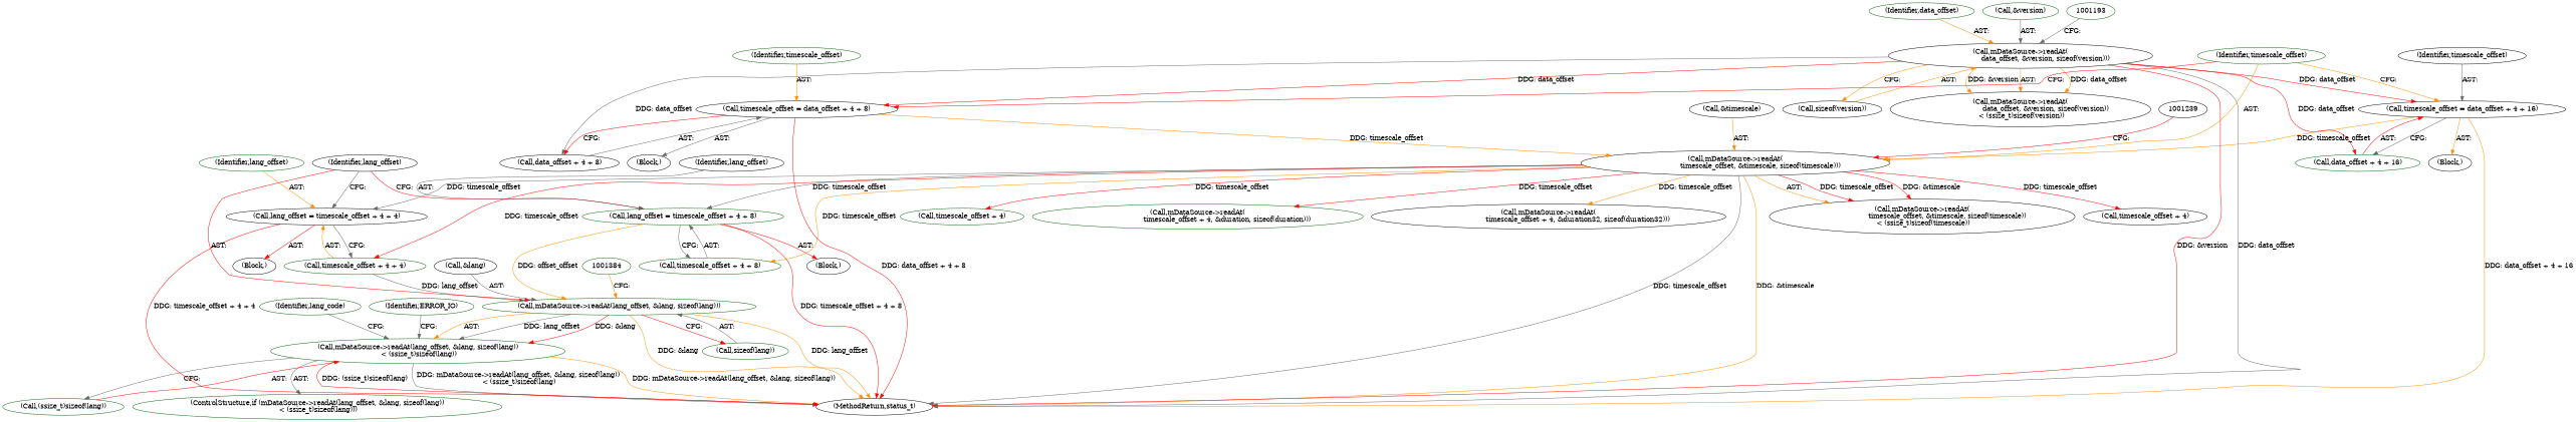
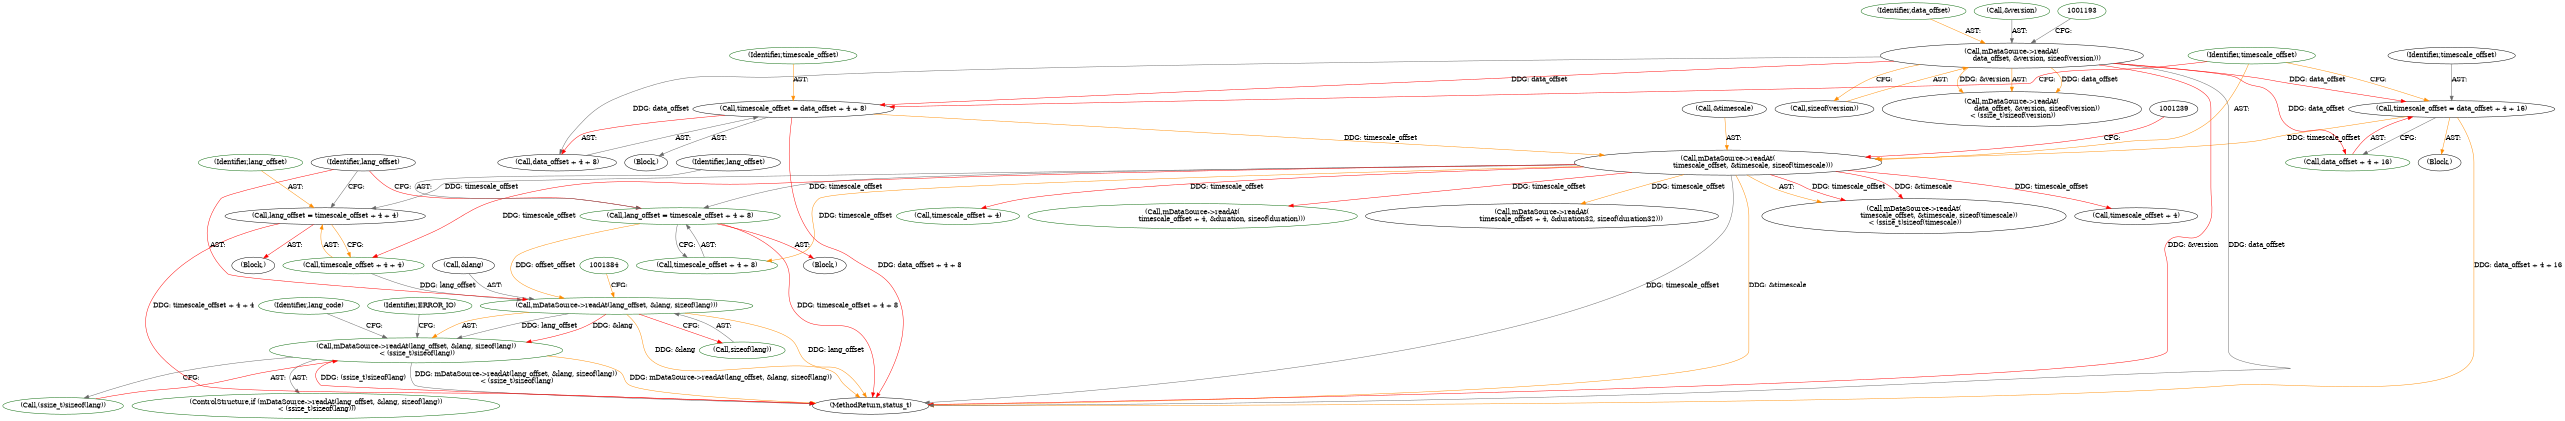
  digraph {
    node [color=black]
    edge [color=darkorange]
    n1 [color=darkgreen label="(Call,mDataSource->readAt(lang_offset, &lang, sizeof(lang)))"]
    n2 [color=darkgreen label="(Call,mDataSource->readAt(lang_offset, &lang, sizeof(lang))\n < (ssize_t)sizeof(lang))"]
    n3 [label="(MethodReturn,status_t)"]
    n4 [color=darkgreen label="(Call,sizeof(lang))"]
    n5 [color=darkgreen label="(Call,(ssize_t)sizeof(lang))"]
    n6 [color=darkgreen label="(ControlStructure,if (mDataSource->readAt(lang_offset, &lang, sizeof(lang))\n < (ssize_t)sizeof(lang)))"]
    n7 [color=darkgreen label="(Call,lang_offset = timescale_offset + 4 + 8)"]
    n8 [label="(Block,)"]
    n9 [color=darkgreen label="(Call,timescale_offset + 4 + 8)"]
    n10 [label="(Call,mDataSource->readAt(\n                        timescale_offset, &timescale, sizeof(timescale)))"]
    n11 [label="(Call,lang_offset = timescale_offset + 4 + 4)"]
    n12 [label="(Call,mDataSource->readAt(\n                        timescale_offset, &timescale, sizeof(timescale))\n < (ssize_t)sizeof(timescale))"]
    n13 [label="(Call,timescale_offset + 4)"]
    n14 [color=darkgreen label="(Call,timescale_offset + 4 + 4)"]
    n15 [color=darkgreen label="(Call,timescale_offset + 4)"]
    n16 [color=darkgreen label="(Call,mDataSource->readAt(\n                            timescale_offset + 4, &duration, sizeof(duration)))"]
    n17 [label="(Call,mDataSource->readAt(\n                            timescale_offset + 4, &duration32, sizeof(duration32)))"]
    n18 [label="(Block,)"]
    n19 [label="(Call,timescale_offset = data_offset + 4 + 16)"]
    n20 [color=darkgreen label="(Call,data_offset + 4 + 16)"]
    n21 [label="(Block,)"]
    n22 [label="(Call,mDataSource->readAt(\n                        data_offset, &version, sizeof(version)))"]
    n23 [label="(Call,timescale_offset = data_offset + 4 + 8)"]
    n24 [label="(Call,data_offset + 4 + 8)"]
    n25 [label="(Call,sizeof(version))"]
    n26 [label="(Call,mDataSource->readAt(\n                        data_offset, &version, sizeof(version))\n < (ssize_t)sizeof(version))"]
    n27 [label="(Block,)"]
    n28 [label="(Call,&timescale)"]
    n29 [color=darkgreen label="(Identifier,lang_code)"]
    n30 [label="(Identifier,lang_offset)"]
    n31 [color=darkgreen label="(Identifier,data_offset)"]
    n32 [color=darkgreen label="(Call,&version)"]
    n33 [label="(Identifier,timescale_offset)"]
    n34 [color=darkgreen label="(Identifier,timescale_offset)"]
    n35 [label="(Identifier,lang_offset)"]
    n36 [color=darkgreen label="(Identifier,lang_offset)"]
    n37 [color=darkgreen label="(Identifier,timescale_offset)"]
    n38 [color=darkgreen label="(Identifier,ERROR_IO)"]
    n39 [label="(Call,&lang)"]
    1001384 [color=darkgreen]
    1001239
    1001193 [color=darkgreen]
    n1 -> n2 [label="AST: "]
    n1 -> n2 [color=gray40 label="DDG: lang_offset"]
    n1 -> n2 [color=red label="DDG: &lang"]
    n1 -> n3 [label="DDG: lang_offset"]
    n1 -> n3 [label="DDG: &lang"]
    n1 -> n4 [color=red label="CFG: "]
    n2 -> n3 [label="DDG: mDataSource->readAt(lang_offset, &lang, sizeof(lang))"]
    n2 -> n3 [color=red label="DDG: (ssize_t)sizeof(lang)"]
    n2 -> n3 [color=gray40 label="DDG: mDataSource->readAt(lang_offset, &lang, sizeof(lang))\n < (ssize_t)sizeof(lang)"]
    n2 -> n5 [color=gray40 label="CFG: "]
    n2 -> n6 [color=gray40 label="AST: "]
    n4 -> n1 [color=gray40 label="AST: "]
    n5 -> n2 [color=red label="AST: "]
    n7 -> n1 [label="DDG: offset_offset"]
    n7 -> n3 [color=red label="DDG: timescale_offset + 4 + 8"]
    n7 -> n8 [color=red label="AST: "]
    n7 -> n9 [color=gray40 label="CFG: "]
    n9 -> n7 [color=gray40 label="AST: "]
    n10 -> n3 [color=gray40 label="DDG: timescale_offset"]
    n10 -> n3 [label="DDG: &timescale"]
    n10 -> n7 [color=gray40 label="DDG: timescale_offset"]
    n10 -> n9 [label="DDG: timescale_offset"]
    n10 -> n11 [color=gray40 label="DDG: timescale_offset"]
    n10 -> n12 [label="AST: "]
    n10 -> n12 [color=red label="DDG: timescale_offset"]
    n10 -> n12 [color=red label="DDG: &timescale"]
    n10 -> n13 [color=red label="DDG: timescale_offset"]
    n10 -> n14 [color=red label="DDG: timescale_offset"]
    n10 -> n15 [color=red label="DDG: timescale_offset"]
    n10 -> n16 [color=red label="DDG: timescale_offset"]
    n10 -> n17 [label="DDG: timescale_offset"]
    n11 -> n3 [color=red label="DDG: timescale_offset + 4 + 4"]
-   n11 -> n14 [color=gray40 label="CFG: "]
+   n11 -> n14 [label="CFG: "]
    n11 -> n18 [color=red label="AST: "]
    n14 -> n1 [color=gray40 label="DDG: lang_offset"]
    n14 -> n11 [label="AST: "]
    n19 -> n3 [label="DDG: data_offset + 4 + 16"]
    n19 -> n10 [label="DDG: timescale_offset"]
    n19 -> n20 [color=gray40 label="CFG: "]
    n19 -> n21 [label="AST: "]
    n20 -> n19 [color=red label="AST: "]
    n22 -> n3 [color=red label="DDG: &version"]
    n22 -> n3 [color=gray40 label="DDG: data_offset"]
    n22 -> n19 [color=red label="DDG: data_offset"]
    n22 -> n20 [color=red label="DDG: data_offset"]
    n22 -> n23 [color=red label="DDG: data_offset"]
    n22 -> n24 [color=gray40 label="DDG: data_offset"]
    n22 -> n25 [label="CFG: "]
    n22 -> n26 [label="AST: "]
    n22 -> n26 [label="DDG: data_offset"]
    n22 -> n26 [label="DDG: &version"]
    n23 -> n3 [color=red label="DDG: data_offset + 4 + 8"]
    n23 -> n10 [label="DDG: timescale_offset"]
-   n23 -> n24 [color=red label="CFG: "]
+   n23 -> n24 [color=red label="AST: "]
    n23 -> n27 [color=gray40 label="AST: "]
    n24 -> n23 [color=gray40 label="AST: "]
    n25 -> n22 [label="AST: "]
    n28 -> n10 [label="AST: "]
    n29 -> n2 [color=gray40 label="CFG: "]
    n30 -> n1 [color=red label="AST: "]
    n30 -> n7 [color=red label="CFG: "]
    n30 -> n11 [color=gray40 label="CFG: "]
    n31 -> n22 [label="AST: "]
    n32 -> n22 [color=gray40 label="AST: "]
    n33 -> n19 [color=gray40 label="AST: "]
    n34 -> n10 [label="AST: "]
    n34 -> n19 [label="CFG: "]
    n34 -> n23 [color=red label="CFG: "]
    n35 -> n7 [color=gray40 label="AST: "]
    n36 -> n11 [label="AST: "]
    n37 -> n23 [label="AST: "]
    n38 -> n2 [color=gray40 label="CFG: "]
    n39 -> n1 [color=gray40 label="AST: "]
    1001384 -> n1 [label="CFG: "]
    1001239 -> n10 [color=red label="CFG: "]
    1001193 -> n22 [color=gray40 label="CFG: "]
  }
